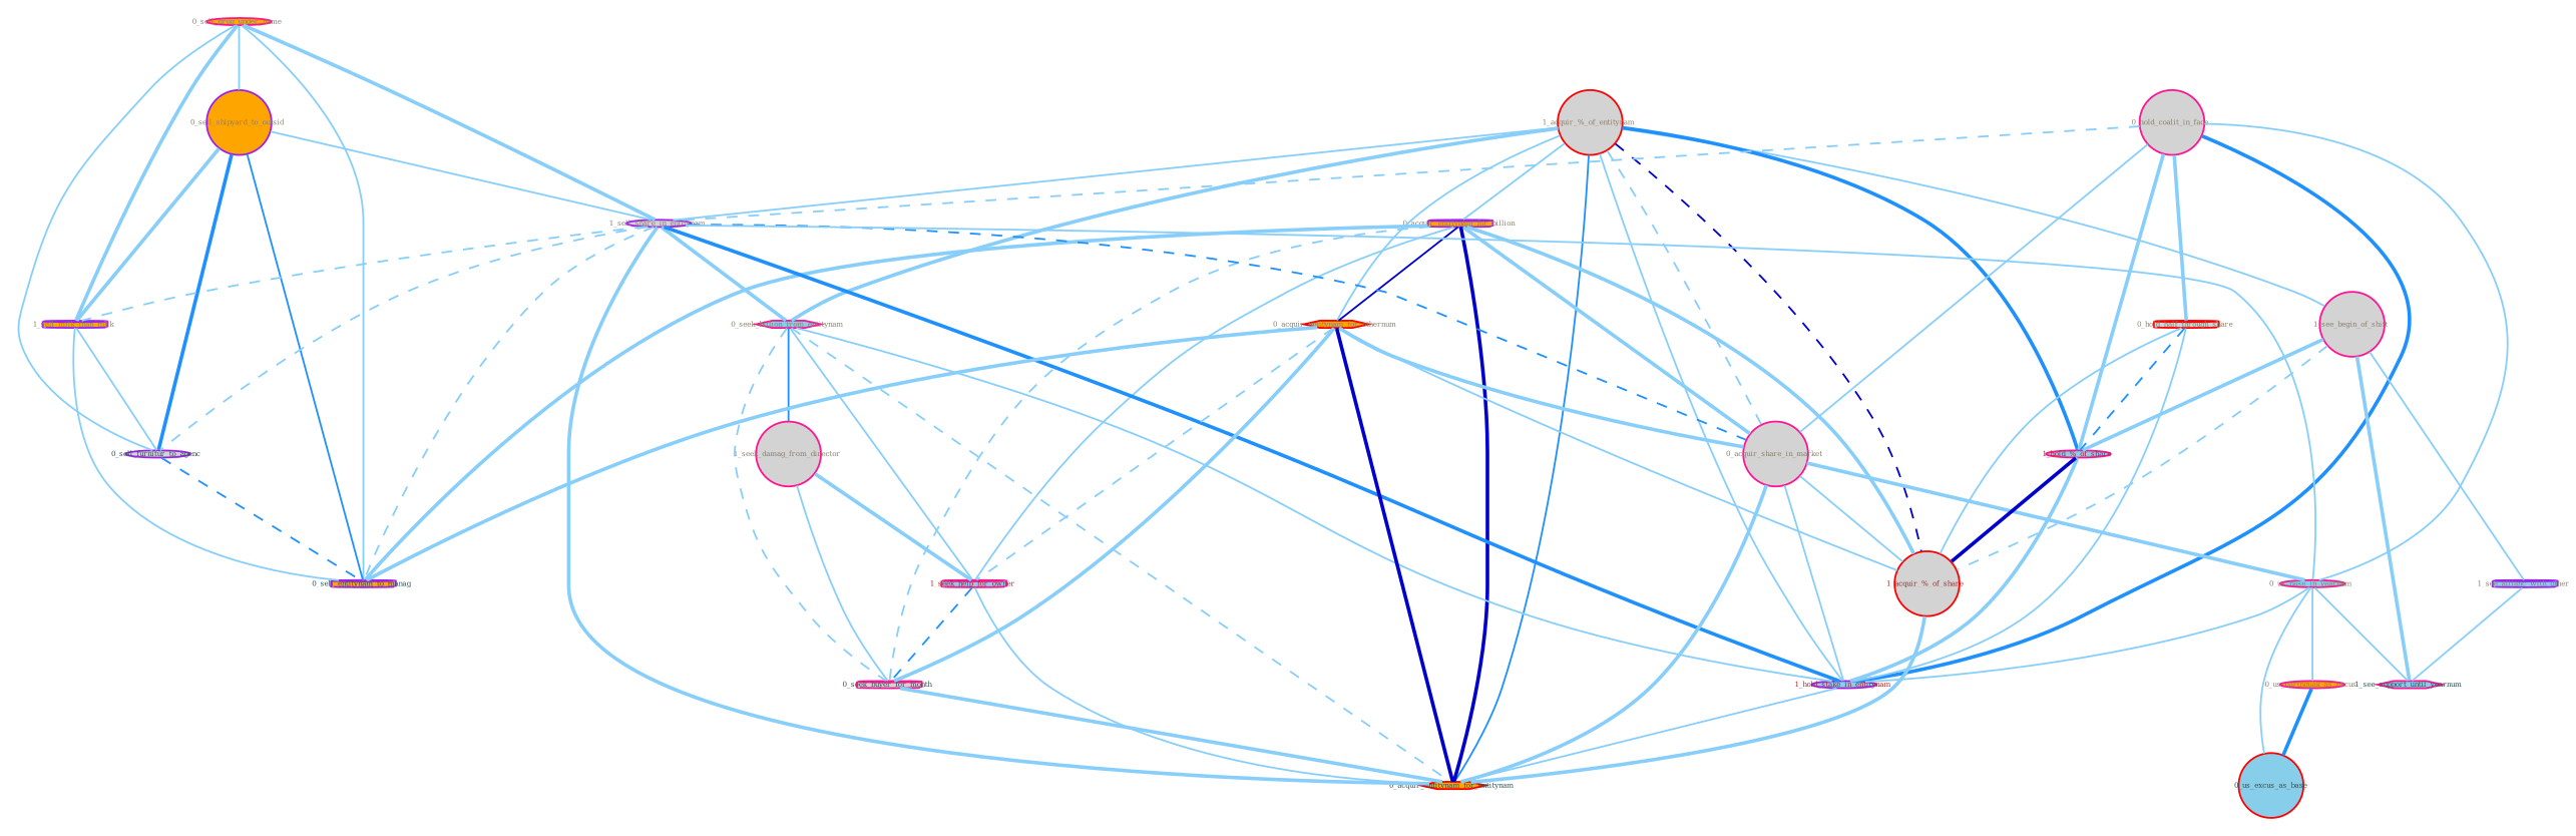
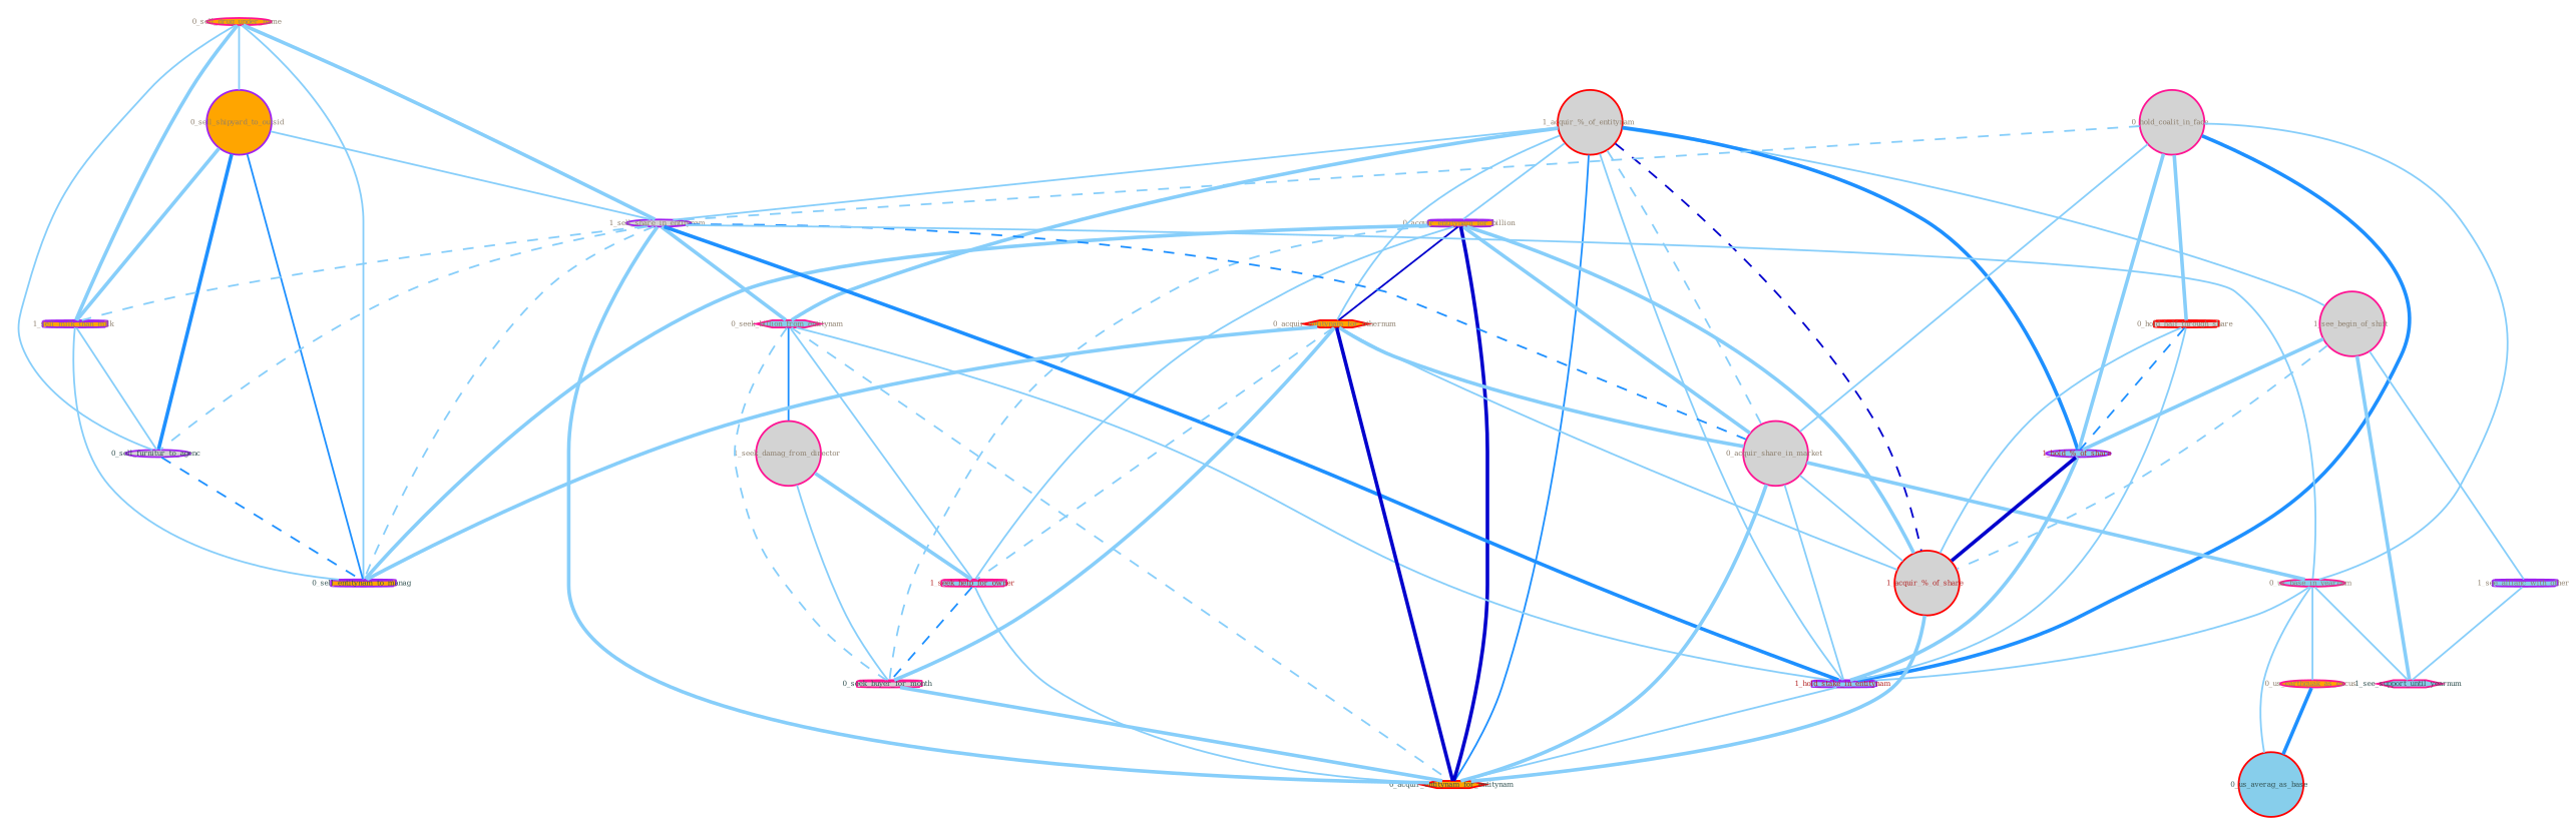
  graph {
    node [color=deeppink fillcolor=lightgrey fixedsize=true fontcolor="#8b7d6b" fontsize=4 shape=circle style=filled]
    edge [color="#87cefa" style=solid w=1]
    "0_sell_drug_under_name " [fillcolor=orange height=.06 shape=ellipse width=.5]
    "0_sell_shipyard_to_outsid " [color=purple fillcolor=orange height=.06 width=.5]
    "1_acquir_%_of_entitynam " [color=red height=.06 width=.5]
    "0_acquir_entitynam_for_billion " [color=purple fillcolor=orange height=.06 shape=cylinder width=.5]
    "0_hold_coalit_in_face " [height=.06 width=.5]
    "1_see_begin_of_shift " [height=.06 width=.5]
    "1_sell_share_in_entitynam " [color=purple height=.06 shape=ellipse width=.5]
    "1_sell_milk_than_milk " [color=purple fillcolor=orange height=.06 shape=cylinder width=.5]
    "0_seek_billion_from_entitynam " [fillcolor=skyblue height=.06 shape=hexagon width=.5]
    "0_hold_half_through_share " [color=red height=.06 shape=cylinder width=.5]
    "0_acquir_entitynam_for_othernum " [color=red fillcolor=orange height=.06 shape=hexagon width=.5]
    "1_see_allianc_with_other " [color=purple fillcolor=skyblue height=.06 shape=cylinder width=.5]
    "1_seek_damag_from_director " [height=.06 width=.5]
    "0_acquir_share_in_market " [height=.06 width=.5]
    "0_us_base_in_yearnum " [fillcolor=skyblue height=.06 shape=ellipse width=.5]
    "0_us_earthquak_as_excus " [fillcolor=orange height=.06 shape=ellipse width=.5]
-   "1_hold_%_of_share " [fillcolor=skyblue fontcolor="#b22222" height=.06 shape=ellipse width=.5]
-   "1_hold_stake_in_entitynam " [color=purple fillcolor=skyblue fontcolor="#b22222" height=.06 shape=ellipse width=.5]
+   "1_hold_%_of_share " [color=purple fillcolor=skyblue fontcolor="#b22222" height=.06 shape=ellipse width=.5]
+   "1_hold_stake_in_entitynam " [color=purple fillcolor=skyblue fontcolor="#b22222" height=.06 shape=cylinder width=.5]
    "1_seek_help_for_owner " [fillcolor=skyblue fontcolor="#b22222" height=.06 shape=cylinder width=.5]
    "1_acquir_%_of_share " [color=red fontcolor="#b22222" height=.06 width=.5]
    "0_sell_furnitur_to_agenc " [color=purple fontcolor="#2f4f4f" height=.06 shape=ellipse width=.5]
    "0_sell_entitynam_to_manag " [color=purple fillcolor=orange fontcolor="#2f4f4f" height=.06 shape=cylinder width=.5]
    "0_acquir_entitynam_for_entitynam " [color=red fillcolor=orange fontcolor="#2f4f4f" height=.06 shape=hexagon width=.5]
    "0_seek_buyer_for_month " [fontcolor="#2f4f4f" height=.06 shape=cylinder width=.5]
    "1_see_support_until_yearnum " [fillcolor=skyblue fontcolor="#2f4f4f" height=.06 shape=hexagon width=.5]
-   "0_us_averag_as_base " [color=red fillcolor=skyblue fontcolor="#2f4f4f" height=.06 width=.5 label="0_us_excus_as_base"]
+   "0_us_averag_as_base " [color=red fillcolor=skyblue fontcolor="#2f4f4f" height=.06 width=.5]
    subgraph sub_1 {
      "0_sell_drug_under_name "
      "0_sell_shipyard_to_outsid "
      "1_acquir_%_of_entitynam "
      "0_acquir_entitynam_for_billion "
      "0_hold_coalit_in_face "
      "1_see_begin_of_shift "
      "1_sell_share_in_entitynam "
      "1_sell_milk_than_milk "
      "0_seek_billion_from_entitynam "
      "0_hold_half_through_share "
      "0_acquir_entitynam_for_othernum "
      "1_see_allianc_with_other "
      "1_seek_damag_from_director "
      "0_acquir_share_in_market "
      "0_us_base_in_yearnum "
      "0_us_earthquak_as_excus "
    }
    subgraph sub_2 {
      "1_hold_%_of_share "
      "1_hold_stake_in_entitynam "
      "1_seek_help_for_owner "
      "1_acquir_%_of_share "
    }
    "0_sell_drug_under_name " -- "0_sell_shipyard_to_outsid "
    "0_sell_drug_under_name " -- "1_sell_share_in_entitynam " [style=bold]
    "0_sell_drug_under_name " -- "1_sell_milk_than_milk " [style=bold]
    "0_sell_drug_under_name " -- "0_sell_furnitur_to_agenc "
    "0_sell_drug_under_name " -- "0_sell_entitynam_to_manag "
    "0_sell_shipyard_to_outsid " -- "1_sell_share_in_entitynam "
    "0_sell_shipyard_to_outsid " -- "1_sell_milk_than_milk " [style=bold]
    "0_sell_shipyard_to_outsid " -- "0_sell_furnitur_to_agenc " [color="#1e90ff" style=bold w=2]
    "0_sell_shipyard_to_outsid " -- "0_sell_entitynam_to_manag " [color="#1e90ff" w=2]
    "1_acquir_%_of_entitynam " -- "0_acquir_entitynam_for_billion "
    "1_acquir_%_of_entitynam " -- "1_see_begin_of_shift "
    "1_acquir_%_of_entitynam " -- "1_sell_share_in_entitynam "
    "1_acquir_%_of_entitynam " -- "0_seek_billion_from_entitynam " [style=bold]
    "1_acquir_%_of_entitynam " -- "0_acquir_entitynam_for_othernum "
    "1_acquir_%_of_entitynam " -- "0_acquir_share_in_market " [style=dashed]
    "1_acquir_%_of_entitynam " -- "1_hold_%_of_share " [color="#1e90ff" style=bold w=2]
    "1_acquir_%_of_entitynam " -- "1_hold_stake_in_entitynam "
    "1_acquir_%_of_entitynam " -- "1_acquir_%_of_share " [color="#0000cd" style=dashed w=3]
    "1_acquir_%_of_entitynam " -- "0_acquir_entitynam_for_entitynam " [color="#1e90ff" w=2]
    "0_acquir_entitynam_for_billion " -- "0_acquir_entitynam_for_othernum " [color="#0000cd" w=3]
    "0_acquir_entitynam_for_billion " -- "0_acquir_share_in_market " [style=bold]
    "0_acquir_entitynam_for_billion " -- "1_seek_help_for_owner "
    "0_acquir_entitynam_for_billion " -- "1_acquir_%_of_share " [style=bold]
    "0_acquir_entitynam_for_billion " -- "0_sell_entitynam_to_manag " [style=bold]
    "0_acquir_entitynam_for_billion " -- "0_acquir_entitynam_for_entitynam " [color="#0000cd" style=bold w=3]
    "0_acquir_entitynam_for_billion " -- "0_seek_buyer_for_month " [style=dashed]
    "0_hold_coalit_in_face " -- "1_sell_share_in_entitynam " [style=dashed]
    "0_hold_coalit_in_face " -- "0_hold_half_through_share " [style=bold]
    "0_hold_coalit_in_face " -- "0_acquir_share_in_market "
    "0_hold_coalit_in_face " -- "0_us_base_in_yearnum "
    "0_hold_coalit_in_face " -- "1_hold_%_of_share " [style=bold]
    "0_hold_coalit_in_face " -- "1_hold_stake_in_entitynam " [color="#1e90ff" style=bold w=2]
    "1_see_begin_of_shift " -- "1_see_allianc_with_other "
    "1_see_begin_of_shift " -- "1_hold_%_of_share " [style=bold]
    "1_see_begin_of_shift " -- "1_acquir_%_of_share " [style=dashed]
    "1_see_begin_of_shift " -- "1_see_support_until_yearnum " [style=bold]
    "1_sell_share_in_entitynam " -- "1_sell_milk_than_milk " [style=dashed]
    "1_sell_share_in_entitynam " -- "0_seek_billion_from_entitynam " [style=bold]
    "1_sell_share_in_entitynam " -- "0_acquir_share_in_market " [color="#1e90ff" style=dashed w=2]
    "1_sell_share_in_entitynam " -- "0_us_base_in_yearnum "
    "1_sell_share_in_entitynam " -- "1_hold_stake_in_entitynam " [color="#1e90ff" style=bold w=2]
    "1_sell_share_in_entitynam " -- "0_sell_furnitur_to_agenc " [style=dashed]
    "1_sell_share_in_entitynam " -- "0_sell_entitynam_to_manag " [style=dashed]
    "1_sell_share_in_entitynam " -- "0_acquir_entitynam_for_entitynam " [style=bold]
    "1_sell_milk_than_milk " -- "0_sell_furnitur_to_agenc "
    "1_sell_milk_than_milk " -- "0_sell_entitynam_to_manag "
    "0_seek_billion_from_entitynam " -- "1_seek_damag_from_director " [color="#1e90ff" w=2]
    "0_seek_billion_from_entitynam " -- "1_hold_stake_in_entitynam "
    "0_seek_billion_from_entitynam " -- "1_seek_help_for_owner "
    "0_seek_billion_from_entitynam " -- "0_acquir_entitynam_for_entitynam " [style=dashed]
    "0_seek_billion_from_entitynam " -- "0_seek_buyer_for_month " [style=dashed]
    "0_hold_half_through_share " -- "1_hold_%_of_share " [color="#1e90ff" style=dashed w=2]
    "0_hold_half_through_share " -- "1_hold_stake_in_entitynam "
    "0_hold_half_through_share " -- "1_acquir_%_of_share "
    "0_acquir_entitynam_for_othernum " -- "0_acquir_share_in_market " [style=bold]
    "0_acquir_entitynam_for_othernum " -- "1_seek_help_for_owner " [style=dashed]
    "0_acquir_entitynam_for_othernum " -- "1_acquir_%_of_share "
    "0_acquir_entitynam_for_othernum " -- "0_sell_entitynam_to_manag " [style=bold]
    "0_acquir_entitynam_for_othernum " -- "0_acquir_entitynam_for_entitynam " [color="#0000cd" style=bold w=3]
    "0_acquir_entitynam_for_othernum " -- "0_seek_buyer_for_month " [style=bold]
    "1_see_allianc_with_other " -- "1_see_support_until_yearnum "
    "1_seek_damag_from_director " -- "1_seek_help_for_owner " [style=bold]
    "1_seek_damag_from_director " -- "0_seek_buyer_for_month "
    "0_acquir_share_in_market " -- "0_us_base_in_yearnum " [style=bold]
    "0_acquir_share_in_market " -- "1_hold_stake_in_entitynam "
    "0_acquir_share_in_market " -- "1_acquir_%_of_share "
    "0_acquir_share_in_market " -- "0_acquir_entitynam_for_entitynam " [style=bold]
    "0_us_base_in_yearnum " -- "0_us_earthquak_as_excus "
    "0_us_base_in_yearnum " -- "1_hold_stake_in_entitynam "
    "0_us_base_in_yearnum " -- "1_see_support_until_yearnum "
    "0_us_base_in_yearnum " -- "0_us_averag_as_base "
    "0_us_earthquak_as_excus " -- "0_us_averag_as_base " [color="#1e90ff" style=bold w=2]
    "1_hold_%_of_share " -- "1_hold_stake_in_entitynam " [style=bold]
    "1_hold_%_of_share " -- "1_acquir_%_of_share " [color="#0000cd" style=bold w=3]
    "1_hold_stake_in_entitynam " -- "0_acquir_entitynam_for_entitynam "
    "1_seek_help_for_owner " -- "0_acquir_entitynam_for_entitynam "
    "1_seek_help_for_owner " -- "0_seek_buyer_for_month " [color="#1e90ff" style=dashed w=2]
    "1_acquir_%_of_share " -- "0_acquir_entitynam_for_entitynam " [style=bold]
    "0_sell_furnitur_to_agenc " -- "0_sell_entitynam_to_manag " [color="#1e90ff" style=dashed w=2]
    "0_seek_buyer_for_month " -- "0_acquir_entitynam_for_entitynam " [style=bold]
  }
